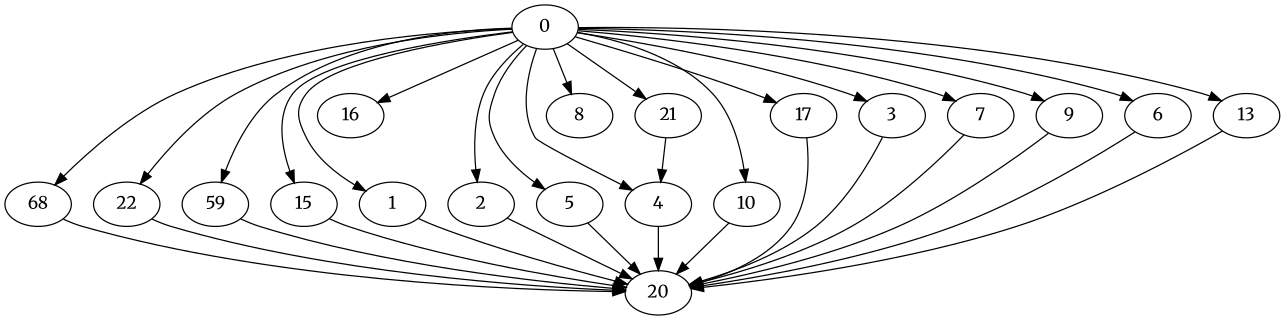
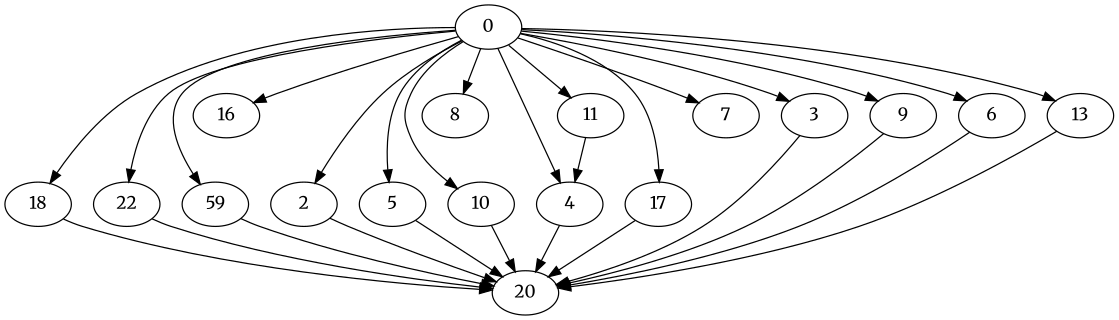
  digraph {
    fontname=Merriweather
    node [Weight=8 fontname=Merriweather]
    edge [Weight=4 fontname=Merriweather]
    0 [Weight=13]
-   18 [Weight=19 label=68]
+   18 [Weight=19]
    n3 [Weight=19 label=22]
    n4 [Weight=17 label=59]
-   15 [Weight=17]
-   1 [Weight=11]
    16 [Weight=13]
    2
    5 [Weight=6]
    4 [Weight=11]
    8
    10
    17
    3 [Weight=11]
    7 [Weight=6]
    9
-   11 [Weight=9 label=21]
+   11 [Weight=9]
    6 [Weight=4]
    13
    20 [Weight=9]
    0 -> 18
    0 -> n3
    0 -> n4 [Weight=2]
-   0 -> 15 [Weight=9]
-   0 -> 1 [Weight=2]
    0 -> 16 [Weight=2]
    0 -> 2 [Weight=10]
    0 -> 5 [Weight=7]
    0 -> 4
    0 -> 8 [Weight=8]
    0 -> 10 [Weight=10]
    0 -> 17 [Weight=3]
    0 -> 3 [Weight=8]
    0 -> 7 [Weight=10]
    0 -> 9
    0 -> 11 [Weight=6]
    0 -> 6 [Weight=9]
    0 -> 13 [Weight=5]
    18 -> 20 [Weight=8]
    n3 -> 20 [Weight=7]
    n4 -> 20 [Weight=8]
-   15 -> 20 [Weight=7]
-   1 -> 20 [Weight=8]
    2 -> 20 [Weight=9]
    5 -> 20 [Weight=10]
    4 -> 20
    10 -> 20 [Weight=7]
    17 -> 20 [Weight=7]
    3 -> 20 [Weight=2]
-   7 -> 20 [Weight=6]
    9 -> 20
    11 -> 4 [Weight=3]
    6 -> 20 [Weight=6]
    13 -> 20 [Weight=2]
  }
